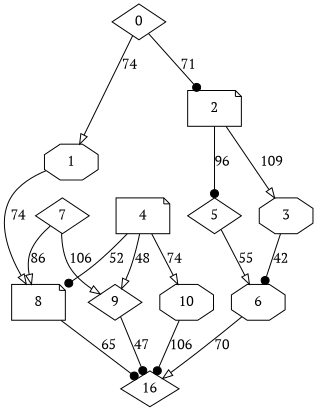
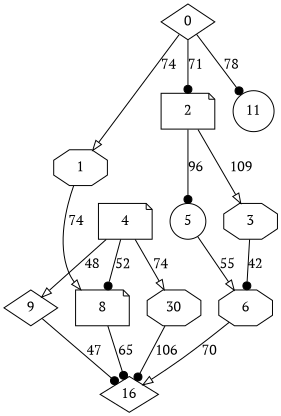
  digraph {
    fontname="PT Serif"
    node [fontname="PT Serif" shape=diamond]
    edge [arrowhead=onormal fontname="PT Serif"]
    0
    1 [shape=octagon]
    2 [shape=note]
+   11 [shape=circle]
    8 [shape=note]
    3 [shape=octagon]
-   5
-   7
+   5 [shape=circle]
    9
    n10 [label=16]
    6 [shape=octagon]
    4 [shape=note]
-   10 [shape=octagon]
+   10 [shape=octagon label=30]
    0 -> 1 [label=74]
    0 -> 2 [arrowhead=dot label=71]
+   0 -> 11 [arrowhead=dot label=78]
    1 -> 8 [label=74]
    2 -> 3 [label=109]
    2 -> 5 [arrowhead=dot label=96]
    8 -> n10 [arrowhead=dot label=65]
    3 -> 6 [arrowhead=dot label=42]
    5 -> 6 [label=55]
-   7 -> 8 [label=86]
-   7 -> 9 [label=106]
    9 -> n10 [arrowhead=dot label=47]
    6 -> n10 [label=70]
    4 -> 8 [arrowhead=dot label=52]
    4 -> 9 [label=48]
    4 -> 10 [label=74]
    10 -> n10 [arrowhead=dot label=106]
  }
